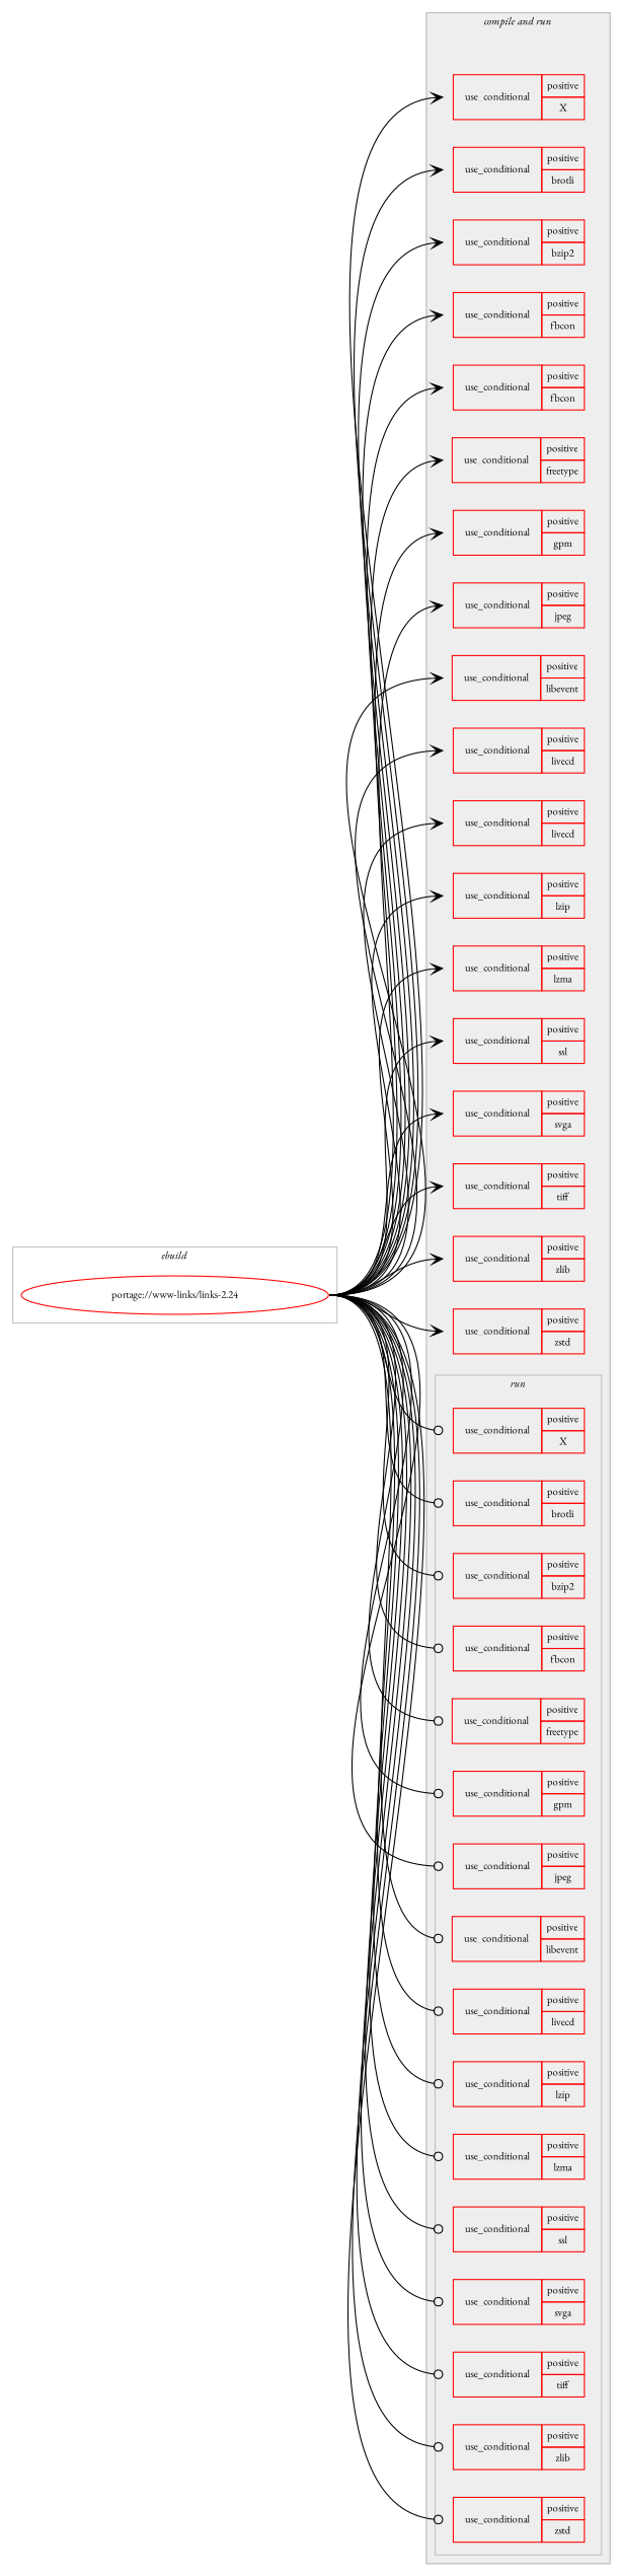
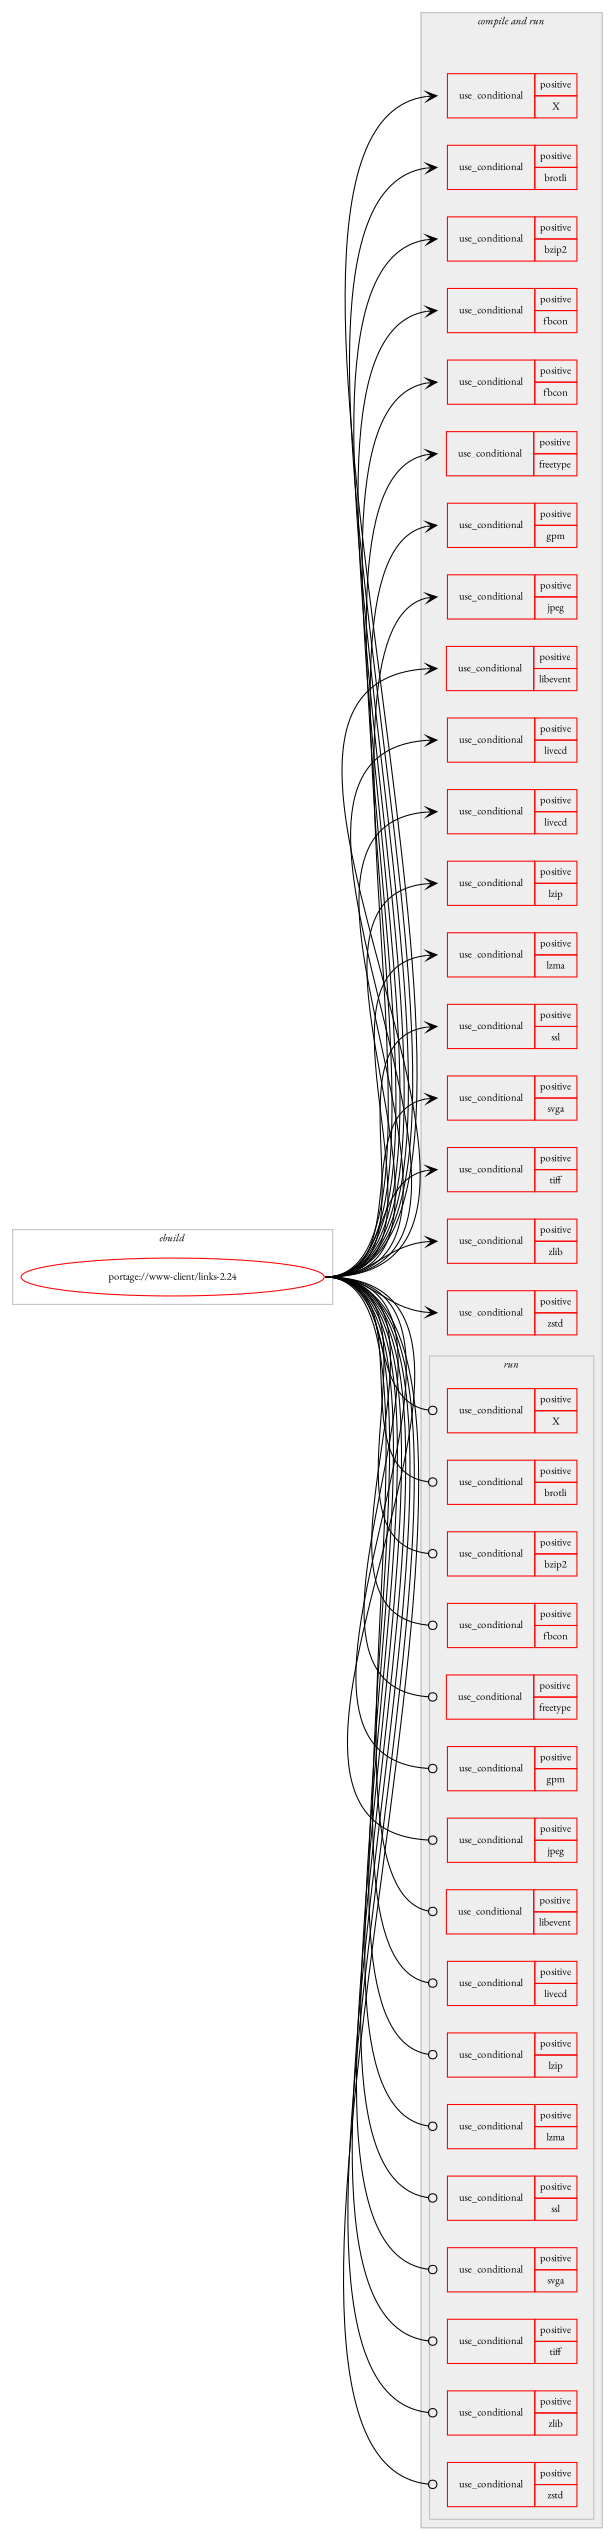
  digraph {
    compound=true
    concentrate=true
    fontname="EB Garamond"
    fontsize=10
    newrank=true
    rankdir=LR
    ranksep=1.5
    node [color=red fontname="EB Garamond" fontsize=10 shape=none]
    edge [arrowhead=vee headport=w style=solid tailport=e weight=20 fontname="EB Garamond"]
-   n1 [label="portage://www-links/links-2.24" width=4 shape=""]
+   n1 [label="portage://www-client/links-2.24" width=4 shape=""]
    n2 [label=<<TABLE BORDER="0" CELLBORDER="1" CELLSPACING="0" CELLPADDING="4"><TR><TD ROWSPAN="3" CELLPADDING="10">use_conditional</TD></TR><TR><TD>positive</TD></TR><TR><TD>X</TD></TR></TABLE>>]
    n3 [label=<<TABLE BORDER="0" CELLBORDER="1" CELLSPACING="0" CELLPADDING="4"><TR><TD ROWSPAN="3" CELLPADDING="10">use_conditional</TD></TR><TR><TD>positive</TD></TR><TR><TD>brotli</TD></TR></TABLE>>]
    n4 [label=<<TABLE BORDER="0" CELLBORDER="1" CELLSPACING="0" CELLPADDING="4"><TR><TD ROWSPAN="3" CELLPADDING="10">use_conditional</TD></TR><TR><TD>positive</TD></TR><TR><TD>bzip2</TD></TR></TABLE>>]
    n5 [label=<<TABLE BORDER="0" CELLBORDER="1" CELLSPACING="0" CELLPADDING="4"><TR><TD ROWSPAN="3" CELLPADDING="10">use_conditional</TD></TR><TR><TD>positive</TD></TR><TR><TD>fbcon</TD></TR></TABLE>>]
    n6 [label=<<TABLE BORDER="0" CELLBORDER="1" CELLSPACING="0" CELLPADDING="4"><TR><TD ROWSPAN="3" CELLPADDING="10">use_conditional</TD></TR><TR><TD>positive</TD></TR><TR><TD>fbcon</TD></TR></TABLE>>]
    n7 [label=<<TABLE BORDER="0" CELLBORDER="1" CELLSPACING="0" CELLPADDING="4"><TR><TD ROWSPAN="3" CELLPADDING="10">use_conditional</TD></TR><TR><TD>positive</TD></TR><TR><TD>freetype</TD></TR></TABLE>>]
    n8 [label=<<TABLE BORDER="0" CELLBORDER="1" CELLSPACING="0" CELLPADDING="4"><TR><TD ROWSPAN="3" CELLPADDING="10">use_conditional</TD></TR><TR><TD>positive</TD></TR><TR><TD>gpm</TD></TR></TABLE>>]
    n9 [label=<<TABLE BORDER="0" CELLBORDER="1" CELLSPACING="0" CELLPADDING="4"><TR><TD ROWSPAN="3" CELLPADDING="10">use_conditional</TD></TR><TR><TD>positive</TD></TR><TR><TD>jpeg</TD></TR></TABLE>>]
    n10 [label=<<TABLE BORDER="0" CELLBORDER="1" CELLSPACING="0" CELLPADDING="4"><TR><TD ROWSPAN="3" CELLPADDING="10">use_conditional</TD></TR><TR><TD>positive</TD></TR><TR><TD>libevent</TD></TR></TABLE>>]
    n11 [label=<<TABLE BORDER="0" CELLBORDER="1" CELLSPACING="0" CELLPADDING="4"><TR><TD ROWSPAN="3" CELLPADDING="10">use_conditional</TD></TR><TR><TD>positive</TD></TR><TR><TD>livecd</TD></TR></TABLE>>]
    n12 [label=<<TABLE BORDER="0" CELLBORDER="1" CELLSPACING="0" CELLPADDING="4"><TR><TD ROWSPAN="3" CELLPADDING="10">use_conditional</TD></TR><TR><TD>positive</TD></TR><TR><TD>livecd</TD></TR></TABLE>>]
    n13 [label=<<TABLE BORDER="0" CELLBORDER="1" CELLSPACING="0" CELLPADDING="4"><TR><TD ROWSPAN="3" CELLPADDING="10">use_conditional</TD></TR><TR><TD>positive</TD></TR><TR><TD>lzip</TD></TR></TABLE>>]
    n14 [label=<<TABLE BORDER="0" CELLBORDER="1" CELLSPACING="0" CELLPADDING="4"><TR><TD ROWSPAN="3" CELLPADDING="10">use_conditional</TD></TR><TR><TD>positive</TD></TR><TR><TD>lzma</TD></TR></TABLE>>]
    n15 [label=<<TABLE BORDER="0" CELLBORDER="1" CELLSPACING="0" CELLPADDING="4"><TR><TD ROWSPAN="3" CELLPADDING="10">use_conditional</TD></TR><TR><TD>positive</TD></TR><TR><TD>ssl</TD></TR></TABLE>>]
    n16 [label=<<TABLE BORDER="0" CELLBORDER="1" CELLSPACING="0" CELLPADDING="4"><TR><TD ROWSPAN="3" CELLPADDING="10">use_conditional</TD></TR><TR><TD>positive</TD></TR><TR><TD>svga</TD></TR></TABLE>>]
    n17 [label=<<TABLE BORDER="0" CELLBORDER="1" CELLSPACING="0" CELLPADDING="4"><TR><TD ROWSPAN="3" CELLPADDING="10">use_conditional</TD></TR><TR><TD>positive</TD></TR><TR><TD>tiff</TD></TR></TABLE>>]
    n18 [label=<<TABLE BORDER="0" CELLBORDER="1" CELLSPACING="0" CELLPADDING="4"><TR><TD ROWSPAN="3" CELLPADDING="10">use_conditional</TD></TR><TR><TD>positive</TD></TR><TR><TD>zlib</TD></TR></TABLE>>]
    n19 [label=<<TABLE BORDER="0" CELLBORDER="1" CELLSPACING="0" CELLPADDING="4"><TR><TD ROWSPAN="3" CELLPADDING="10">use_conditional</TD></TR><TR><TD>positive</TD></TR><TR><TD>zstd</TD></TR></TABLE>>]
    n20 [label=<<TABLE BORDER="0" CELLBORDER="1" CELLSPACING="0" CELLPADDING="4"><TR><TD ROWSPAN="3" CELLPADDING="10">use_conditional</TD></TR><TR><TD>positive</TD></TR><TR><TD>X</TD></TR></TABLE>>]
    n21 [label=<<TABLE BORDER="0" CELLBORDER="1" CELLSPACING="0" CELLPADDING="4"><TR><TD ROWSPAN="3" CELLPADDING="10">use_conditional</TD></TR><TR><TD>positive</TD></TR><TR><TD>brotli</TD></TR></TABLE>>]
    n22 [label=<<TABLE BORDER="0" CELLBORDER="1" CELLSPACING="0" CELLPADDING="4"><TR><TD ROWSPAN="3" CELLPADDING="10">use_conditional</TD></TR><TR><TD>positive</TD></TR><TR><TD>bzip2</TD></TR></TABLE>>]
    n23 [label=<<TABLE BORDER="0" CELLBORDER="1" CELLSPACING="0" CELLPADDING="4"><TR><TD ROWSPAN="3" CELLPADDING="10">use_conditional</TD></TR><TR><TD>positive</TD></TR><TR><TD>fbcon</TD></TR></TABLE>>]
    n24 [label=<<TABLE BORDER="0" CELLBORDER="1" CELLSPACING="0" CELLPADDING="4"><TR><TD ROWSPAN="3" CELLPADDING="10">use_conditional</TD></TR><TR><TD>positive</TD></TR><TR><TD>freetype</TD></TR></TABLE>>]
    n25 [label=<<TABLE BORDER="0" CELLBORDER="1" CELLSPACING="0" CELLPADDING="4"><TR><TD ROWSPAN="3" CELLPADDING="10">use_conditional</TD></TR><TR><TD>positive</TD></TR><TR><TD>gpm</TD></TR></TABLE>>]
    n26 [label=<<TABLE BORDER="0" CELLBORDER="1" CELLSPACING="0" CELLPADDING="4"><TR><TD ROWSPAN="3" CELLPADDING="10">use_conditional</TD></TR><TR><TD>positive</TD></TR><TR><TD>jpeg</TD></TR></TABLE>>]
    n27 [label=<<TABLE BORDER="0" CELLBORDER="1" CELLSPACING="0" CELLPADDING="4"><TR><TD ROWSPAN="3" CELLPADDING="10">use_conditional</TD></TR><TR><TD>positive</TD></TR><TR><TD>libevent</TD></TR></TABLE>>]
    n28 [label=<<TABLE BORDER="0" CELLBORDER="1" CELLSPACING="0" CELLPADDING="4"><TR><TD ROWSPAN="3" CELLPADDING="10">use_conditional</TD></TR><TR><TD>positive</TD></TR><TR><TD>livecd</TD></TR></TABLE>>]
    n29 [label=<<TABLE BORDER="0" CELLBORDER="1" CELLSPACING="0" CELLPADDING="4"><TR><TD ROWSPAN="3" CELLPADDING="10">use_conditional</TD></TR><TR><TD>positive</TD></TR><TR><TD>lzip</TD></TR></TABLE>>]
    n30 [label=<<TABLE BORDER="0" CELLBORDER="1" CELLSPACING="0" CELLPADDING="4"><TR><TD ROWSPAN="3" CELLPADDING="10">use_conditional</TD></TR><TR><TD>positive</TD></TR><TR><TD>lzma</TD></TR></TABLE>>]
    n31 [label=<<TABLE BORDER="0" CELLBORDER="1" CELLSPACING="0" CELLPADDING="4"><TR><TD ROWSPAN="3" CELLPADDING="10">use_conditional</TD></TR><TR><TD>positive</TD></TR><TR><TD>ssl</TD></TR></TABLE>>]
    n32 [label=<<TABLE BORDER="0" CELLBORDER="1" CELLSPACING="0" CELLPADDING="4"><TR><TD ROWSPAN="3" CELLPADDING="10">use_conditional</TD></TR><TR><TD>positive</TD></TR><TR><TD>svga</TD></TR></TABLE>>]
    n33 [label=<<TABLE BORDER="0" CELLBORDER="1" CELLSPACING="0" CELLPADDING="4"><TR><TD ROWSPAN="3" CELLPADDING="10">use_conditional</TD></TR><TR><TD>positive</TD></TR><TR><TD>tiff</TD></TR></TABLE>>]
    n34 [label=<<TABLE BORDER="0" CELLBORDER="1" CELLSPACING="0" CELLPADDING="4"><TR><TD ROWSPAN="3" CELLPADDING="10">use_conditional</TD></TR><TR><TD>positive</TD></TR><TR><TD>zlib</TD></TR></TABLE>>]
    n35 [label=<<TABLE BORDER="0" CELLBORDER="1" CELLSPACING="0" CELLPADDING="4"><TR><TD ROWSPAN="3" CELLPADDING="10">use_conditional</TD></TR><TR><TD>positive</TD></TR><TR><TD>zstd</TD></TR></TABLE>>]
    subgraph cluster_1 {
      color=gray
      label=<<i>ebuild</i>>
      n1
    }
    subgraph cluster_2 {
      color=gray
      label=<<i>dependencies</i>>
      subgraph cluster_3 {
        color=gray
        fillcolor="#eeeeee"
        label=<<i>compile</i>>
        style=filled
        subgraph sub_4 {
          color=gray
          fillcolor="#eeeeee"
          label=<<i>compile</i>>
          style=filled
          n2
        }
        subgraph sub_5 {
          color=gray
          fillcolor="#eeeeee"
          label=<<i>compile</i>>
          style=filled
          n3
        }
        subgraph sub_6 {
          color=gray
          fillcolor="#eeeeee"
          label=<<i>compile</i>>
          style=filled
          n4
        }
        subgraph sub_7 {
          color=gray
          fillcolor="#eeeeee"
          label=<<i>compile</i>>
          style=filled
          n5
        }
        subgraph sub_8 {
          color=gray
          fillcolor="#eeeeee"
          label=<<i>compile</i>>
          style=filled
          n6
        }
        subgraph sub_9 {
          color=gray
          fillcolor="#eeeeee"
          label=<<i>compile</i>>
          style=filled
          n7
        }
        subgraph sub_10 {
          color=gray
          fillcolor="#eeeeee"
          label=<<i>compile</i>>
          style=filled
          n8
        }
        subgraph sub_11 {
          color=gray
          fillcolor="#eeeeee"
          label=<<i>compile</i>>
          style=filled
          n9
        }
        subgraph sub_12 {
          color=gray
          fillcolor="#eeeeee"
          label=<<i>compile</i>>
          style=filled
          n10
        }
        subgraph sub_13 {
          color=gray
          fillcolor="#eeeeee"
          label=<<i>compile</i>>
          style=filled
          n11
        }
        subgraph sub_14 {
          color=gray
          fillcolor="#eeeeee"
          label=<<i>compile</i>>
          style=filled
          n12
        }
        subgraph sub_15 {
          color=gray
          fillcolor="#eeeeee"
          label=<<i>compile</i>>
          style=filled
          n13
        }
        subgraph sub_16 {
          color=gray
          fillcolor="#eeeeee"
          label=<<i>compile</i>>
          style=filled
          n14
        }
        subgraph sub_17 {
          color=gray
          fillcolor="#eeeeee"
          label=<<i>compile</i>>
          style=filled
          n15
        }
        subgraph sub_18 {
          color=gray
          fillcolor="#eeeeee"
          label=<<i>compile</i>>
          style=filled
          n16
        }
        subgraph sub_19 {
          color=gray
          fillcolor="#eeeeee"
          label=<<i>compile</i>>
          style=filled
          n17
        }
        subgraph sub_20 {
          color=gray
          fillcolor="#eeeeee"
          label=<<i>compile</i>>
          style=filled
          n18
        }
        subgraph sub_21 {
          color=gray
          fillcolor="#eeeeee"
          label=<<i>compile</i>>
          style=filled
          n19
        }
      }
      subgraph cluster_22 {
        color=gray
        fillcolor="#eeeeee"
        label=<<i>compile and run</i>>
        style=filled
      }
      subgraph cluster_23 {
        color=gray
        fillcolor="#eeeeee"
        label=<<i>run</i>>
        style=filled
        subgraph sub_24 {
          color=gray
          fillcolor="#eeeeee"
          label=<<i>run</i>>
          style=filled
          n20
        }
        subgraph sub_25 {
          color=gray
          fillcolor="#eeeeee"
          label=<<i>run</i>>
          style=filled
          n21
        }
        subgraph sub_26 {
          color=gray
          fillcolor="#eeeeee"
          label=<<i>run</i>>
          style=filled
          n22
        }
        subgraph sub_27 {
          color=gray
          fillcolor="#eeeeee"
          label=<<i>run</i>>
          style=filled
          n23
        }
        subgraph sub_28 {
          color=gray
          fillcolor="#eeeeee"
          label=<<i>run</i>>
          style=filled
          n24
        }
        subgraph sub_29 {
          color=gray
          fillcolor="#eeeeee"
          label=<<i>run</i>>
          style=filled
          n25
        }
        subgraph sub_30 {
          color=gray
          fillcolor="#eeeeee"
          label=<<i>run</i>>
          style=filled
          n26
        }
        subgraph sub_31 {
          color=gray
          fillcolor="#eeeeee"
          label=<<i>run</i>>
          style=filled
          n27
        }
        subgraph sub_32 {
          color=gray
          fillcolor="#eeeeee"
          label=<<i>run</i>>
          style=filled
          n28
        }
        subgraph sub_33 {
          color=gray
          fillcolor="#eeeeee"
          label=<<i>run</i>>
          style=filled
          n29
        }
        subgraph sub_34 {
          color=gray
          fillcolor="#eeeeee"
          label=<<i>run</i>>
          style=filled
          n30
        }
        subgraph sub_35 {
          color=gray
          fillcolor="#eeeeee"
          label=<<i>run</i>>
          style=filled
          n31
        }
        subgraph sub_36 {
          color=gray
          fillcolor="#eeeeee"
          label=<<i>run</i>>
          style=filled
          n32
        }
        subgraph sub_37 {
          color=gray
          fillcolor="#eeeeee"
          label=<<i>run</i>>
          style=filled
          n33
        }
        subgraph sub_38 {
          color=gray
          fillcolor="#eeeeee"
          label=<<i>run</i>>
          style=filled
          n34
        }
        subgraph sub_39 {
          color=gray
          fillcolor="#eeeeee"
          label=<<i>run</i>>
          style=filled
          n35
        }
      }
    }
    subgraph cluster_40 {
      color=gray
      label=<<i>candidates</i>>
      rank=same
    }
    n1 -> n2
    n1 -> n3
    n1 -> n4
    n1 -> n5
    n1 -> n6
    n1 -> n7
    n1 -> n8
    n1 -> n9
    n1 -> n10
    n1 -> n11
    n1 -> n12
    n1 -> n13
    n1 -> n14
    n1 -> n15
    n1 -> n16
    n1 -> n17
    n1 -> n18
    n1 -> n19
    n1 -> n20 [arrowhead=odot]
    n1 -> n21 [arrowhead=odot]
    n1 -> n22 [arrowhead=odot]
    n1 -> n23 [arrowhead=odot]
    n1 -> n24 [arrowhead=odot]
    n1 -> n25 [arrowhead=odot]
    n1 -> n26 [arrowhead=odot]
    n1 -> n27 [arrowhead=odot]
    n1 -> n28 [arrowhead=odot]
    n1 -> n29 [arrowhead=odot]
    n1 -> n30 [arrowhead=odot]
    n1 -> n31 [arrowhead=odot]
    n1 -> n32 [arrowhead=odot]
    n1 -> n33 [arrowhead=odot]
    n1 -> n34 [arrowhead=odot]
    n1 -> n35 [arrowhead=odot]
  }
